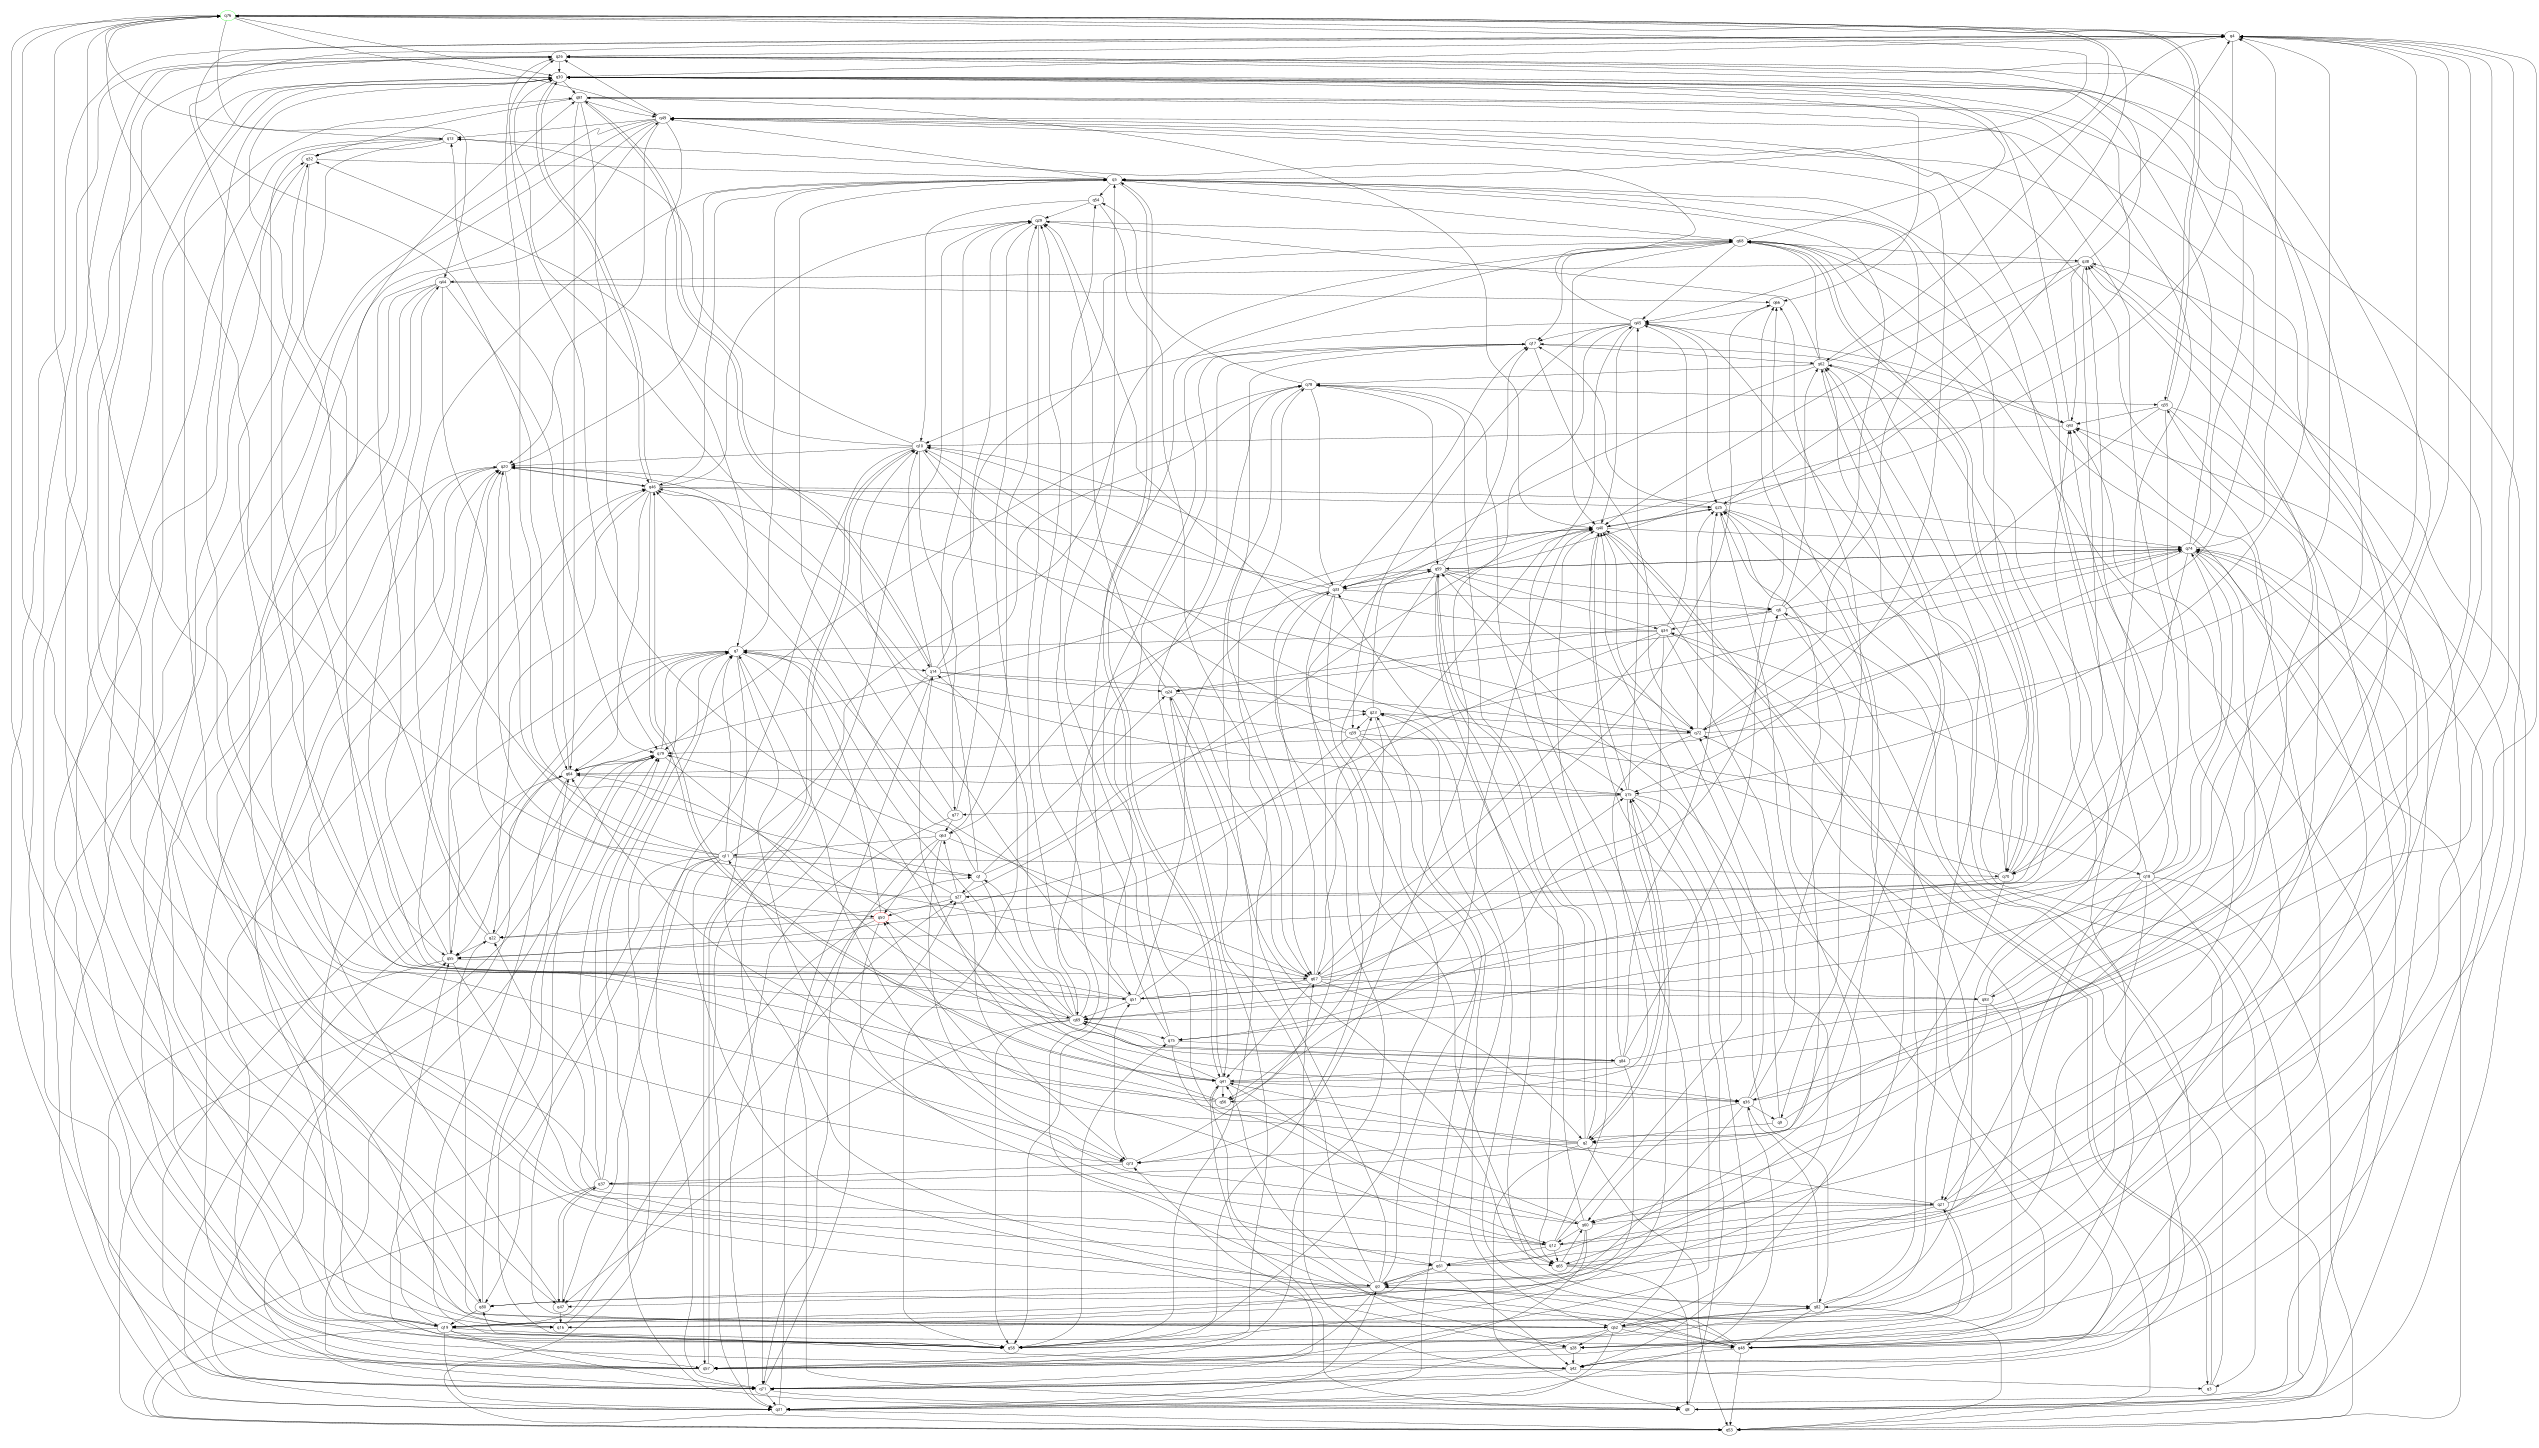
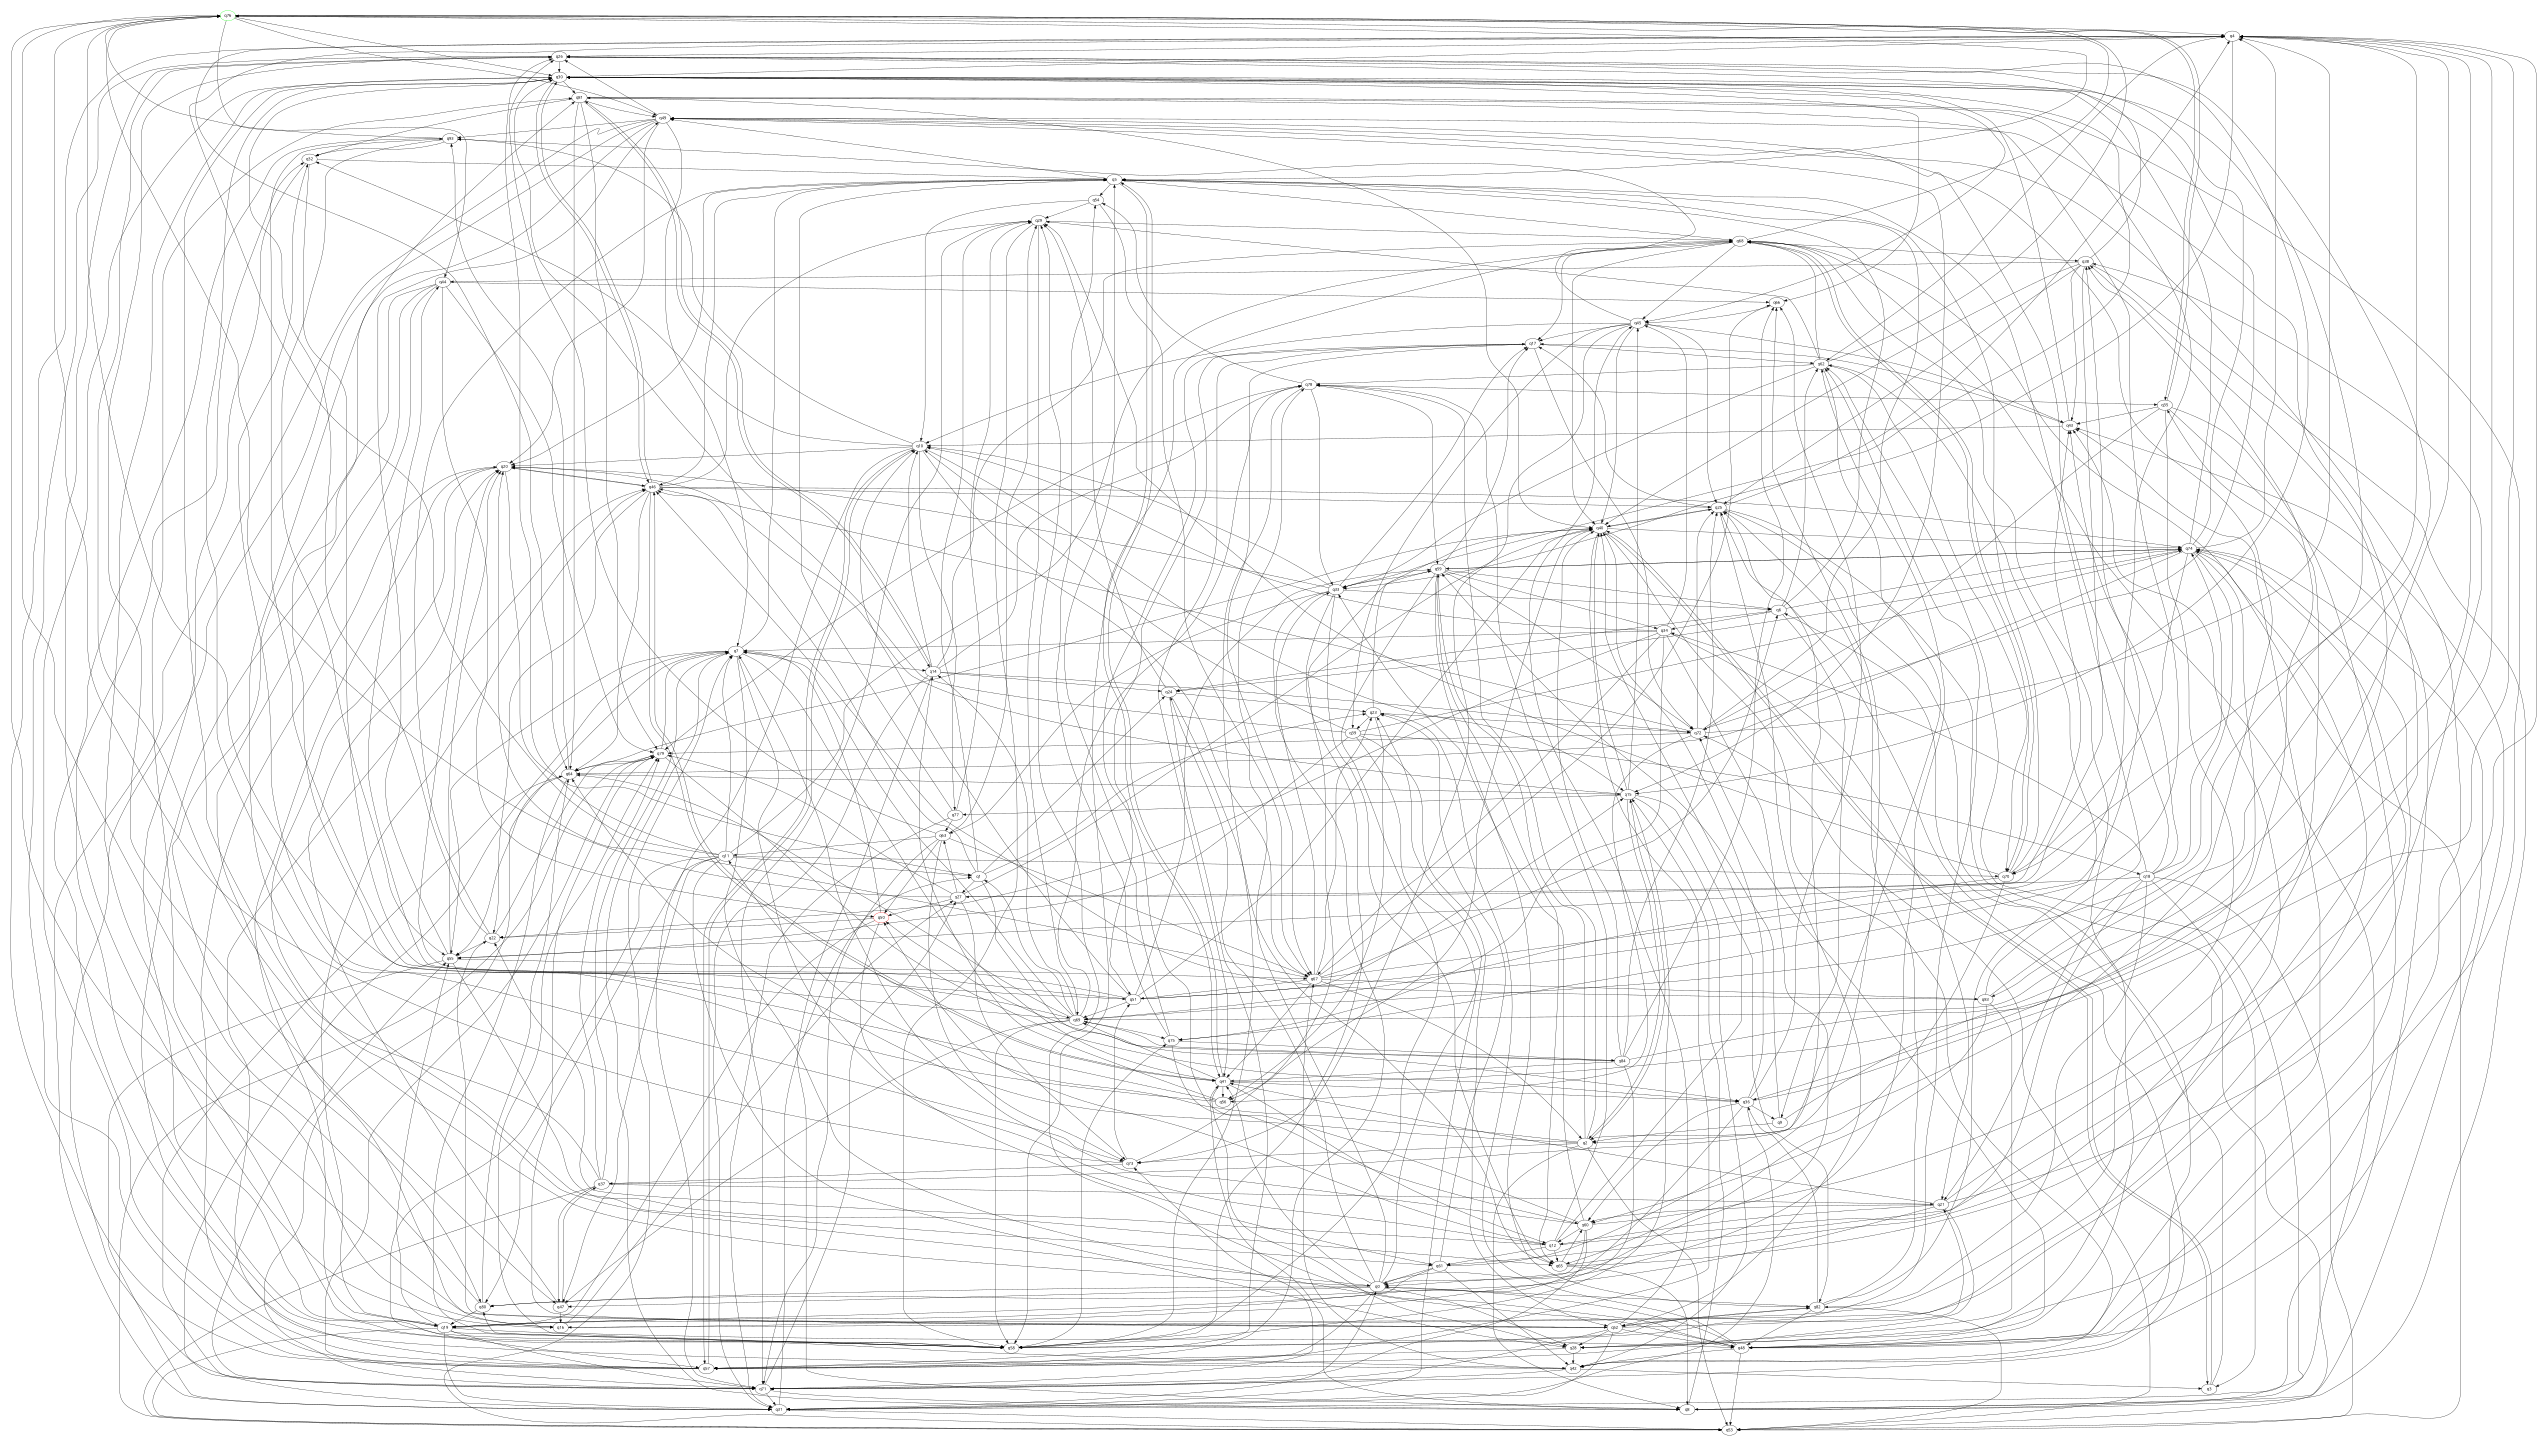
  digraph {
    fontname="Noto Sans"
    node [fontname="Noto Sans"]
    edge [fontname="Noto Sans"]
    q76 [color=green initial=1]
    q4
    q5
    q49
    q30
    q52
    q35
    q44
    q26
    q62
    q33
    q70
    q64
    q41
    q46
    q20
    q68
    q54
    q7
    q61
    q15
    q2
    q71
    q31
-   q13
+   q13 [label=q93]
    q19
    q73
    q66
    q45
    q81
    q22
    q28
    q82
    q79
    q48
    q74
    q72
    q43
    q50 [color=red final=1]
    q80
    q16
    q42
    q12
    q8
    q55
    q14
    q0
    q23
    q58
    q53
    q24
    q47
    q57
    q78
    q40
    q39
    q56
    q29
    q65
    q83
    q36
    q69
    q37
    q10
    q59
    q25
    q3
    q18
    q32
    q60
    q77
    q27
    q17
    q67
    q9
    q38
    q1
    q75
    q21
    q11
    q63
    q6
    q34
    q51
    q84
    q76 -> q4
    q76 -> q5
    q76 -> q49
    q76 -> q30
    q76 -> q52
    q76 -> q35
    q76 -> q44
    q4 -> q26
    q4 -> q62
    q4 -> q33
    q4 -> q70
    q4 -> q64
    q5 -> q49
    q5 -> q41
    q5 -> q46
    q5 -> q20
    q5 -> q68
    q5 -> q54
    q49 -> q26
    q49 -> q20
    q49 -> q7
    q49 -> q61
    q49 -> q15
    q49 -> q2
    q49 -> q71
    q49 -> q31
    q49 -> q13
    q30 -> q4
    q30 -> q46
    q30 -> q19
    q30 -> q73
    q30 -> q66
    q30 -> q45
    q30 -> q81
    q52 -> q71
    q52 -> q31
    q52 -> q45
    q52 -> q22
    q52 -> q28
    q52 -> q82
    q52 -> q79
    q52 -> q48
    q52 -> q74
    q35 -> q76
    q35 -> q31
    q35 -> q19
    q35 -> q48
    q35 -> q72
    q35 -> q43
    q44 -> q66
    q44 -> q79
    q44 -> q50
    q44 -> q80
    q44 -> q16
    q44 -> q42
    q26 -> q30
    q26 -> q15
    q26 -> q16
    q26 -> q47
    q26 -> q83
    q62 -> q76
    q62 -> q33
    q62 -> q70
    q62 -> q68
    q62 -> q2
    q62 -> q78
    q62 -> q29
    q33 -> q30
    q33 -> q20
    q33 -> q58
    q33 -> q57
    q33 -> q65
    q33 -> q10
    q33 -> q17
    q33 -> q63
    q33 -> q6
    q70 -> q5
    q70 -> q68
-   q70 -> q45
    q70 -> q29
    q70 -> q65
    q70 -> q69
    q64 -> q15
    q64 -> q13
    q64 -> q55
    q64 -> q58
    q64 -> q40
    q41 -> q4
    q41 -> q5
    q41 -> q46
    q41 -> q28
    q41 -> q12
    q41 -> q56
    q41 -> q36
    q41 -> q69
    q46 -> q30
    q46 -> q64
    q46 -> q41
    q46 -> q20
    q46 -> q22
    q46 -> q74
    q46 -> q29
    q46 -> q25
    q20 -> q46
    q20 -> q19
    q20 -> q0
    q20 -> q1
    q68 -> q76
    q68 -> q70
    q68 -> q45
    q68 -> q48
    q68 -> q58
    q68 -> q40
    q68 -> q17
    q68 -> q38
    q54 -> q29
    q54 -> q10
    q54 -> q67
    q7 -> q5
    q7 -> q41
    q7 -> q31
    q7 -> q48
    q7 -> q12
    q7 -> q8
    q7 -> q55
    q7 -> q14
    q61 -> q19
    q61 -> q66
    q61 -> q42
    q61 -> q0
    q61 -> q23
    q15 -> q20
    q15 -> q2
    q15 -> q45
    q15 -> q82
    q15 -> q42
    q15 -> q58
    q15 -> q40
    q15 -> q77
    q2 -> q64
    q2 -> q15
    q2 -> q73
    q2 -> q8
    q2 -> q53
    q2 -> q78
    q2 -> q59
    q2 -> q11
    q71 -> q64
    q71 -> q7
    q71 -> q31
    q71 -> q73
    q71 -> q8
    q71 -> q55
    q71 -> q25
    q71 -> q27
    q31 -> q0
    q31 -> q53
    q31 -> q1
    q13 -> q76
    q13 -> q55
    q13 -> q69
    q13 -> q32
    q19 -> q46
    q19 -> q71
    q19 -> q31
    q19 -> q48
    q19 -> q55
    q19 -> q58
    q19 -> q53
    q73 -> q76
    q73 -> q37
    q73 -> q59
    q73 -> q51
    q66 -> q45
    q45 -> q13
    q45 -> q73
    q45 -> q43
    q45 -> q40
    q45 -> q39
    q45 -> q10
    q45 -> q25
    q45 -> q17
    q81 -> q49
    q81 -> q64
    q81 -> q28
    q81 -> q79
    q81 -> q14
    q81 -> q40
    q81 -> q32
    q81 -> q75
    q22 -> q5
    q22 -> q30
    q22 -> q79
    q22 -> q55
    q28 -> q43
    q28 -> q42
    q28 -> q57
    q82 -> q52
    q82 -> q62
    q82 -> q48
    q82 -> q53
    q82 -> q36
    q82 -> q25
    q79 -> q64
    q79 -> q7
    q79 -> q71
    q79 -> q36
    q48 -> q49
    q48 -> q74
    q48 -> q72
    q48 -> q43
    q48 -> q42
    q48 -> q0
    q48 -> q23
    q48 -> q53
    q48 -> q29
    q74 -> q4
    q74 -> q30
    q74 -> q26
    q74 -> q70
    q74 -> q64
    q74 -> q24
    q74 -> q36
    q74 -> q69
    q74 -> q59
    q72 -> q4
    q72 -> q5
    q72 -> q30
    q72 -> q46
    q72 -> q79
    q72 -> q56
    q72 -> q25
    q43 -> q30
    q43 -> q10
    q43 -> q17
    q50 -> q7
    q50 -> q61
    q50 -> q19
    q50 -> q22
    q80 -> q76
    q80 -> q64
    q80 -> q19
    q16 -> q81
    q16 -> q74
    q16 -> q27
    q42 -> q71
    q42 -> q3
    q42 -> q32
    q42 -> q67
    q12 -> q61
    q12 -> q22
    q12 -> q50
    q12 -> q78
    q12 -> q40
    q12 -> q65
    q12 -> q38
    q8 -> q62
    q8 -> q41
    q8 -> q68
    q8 -> q15
    q8 -> q43
    q55 -> q49
    q55 -> q20
    q55 -> q31
    q55 -> q65
    q55 -> q67
    q14 -> q68
    q14 -> q31
    q14 -> q81
    q14 -> q72
    q14 -> q8
    q14 -> q24
    q14 -> q78
    q14 -> q10
    q0 -> q26
    q0 -> q62
    q0 -> q41
+   q0 -> q28
    q0 -> q82
    q0 -> q80
    q0 -> q23
    q0 -> q24
    q0 -> q47
    q0 -> q57
    q0 -> q78
    q23 -> q72
    q23 -> q40
    q23 -> q39
    q23 -> q56
    q58 -> q62
    q58 -> q13
    q58 -> q79
    q58 -> q80
    q58 -> q75
    q58 -> q21
    q53 -> q68
    q53 -> q7
    q53 -> q79
    q53 -> q72
    q24 -> q23
    q24 -> q57
    q24 -> q29
    q24 -> q65
    q47 -> q20
    q47 -> q16
    q47 -> q37
    q57 -> q4
    q57 -> q30
    q57 -> q26
    q57 -> q46
    q57 -> q20
    q57 -> q10
    q78 -> q35
    q78 -> q33
    q78 -> q54
    q78 -> q79
    q78 -> q58
    q78 -> q59
    q40 -> q74
    q40 -> q42
    q40 -> q57
    q40 -> q56
    q40 -> q25
    q40 -> q3
    q39 -> q30
    q39 -> q52
    q39 -> q31
    q39 -> q74
    q39 -> q55
    q39 -> q10
    q39 -> q18
    q56 -> q81
    q56 -> q14
    q56 -> q32
    q29 -> q68
    q29 -> q71
    q29 -> q58
    q29 -> q69
    q65 -> q49
    q65 -> q35
    q65 -> q8
    q65 -> q60
    q83 -> q5
    q83 -> q30
    q83 -> q46
    q83 -> q28
    q83 -> q60
    q36 -> q4
    q36 -> q31
    q36 -> q19
    q36 -> q66
    q36 -> q40
    q36 -> q60
    q36 -> q9
    q69 -> q76
    q69 -> q4
    q69 -> q64
    q69 -> q7
    q69 -> q14
    q69 -> q58
    q69 -> q47
    q69 -> q78
    q69 -> q1
    q69 -> q75
    q37 -> q30
    q37 -> q7
    q37 -> q79
    q37 -> q53
    q37 -> q47
    q37 -> q25
    q37 -> q21
    q10 -> q20
    q10 -> q15
    q10 -> q71
    q10 -> q13
    q10 -> q57
    q10 -> q32
    q10 -> q77
    q10 -> q67
    q59 -> q33
    q59 -> q82
    q59 -> q74
    q59 -> q72
    q59 -> q58
    q59 -> q65
    q59 -> q17
    q59 -> q6
    q59 -> q34
    q25 -> q4
    q25 -> q52
    q25 -> q42
    q25 -> q53
    q25 -> q40
    q25 -> q17
    q3 -> q40
    q3 -> q6
    q18 -> q49
    q18 -> q61
    q18 -> q82
    q18 -> q74
    q18 -> q43
    q18 -> q53
    q18 -> q3
    q18 -> q27
    q18 -> q21
    q18 -> q34
    q32 -> q5
    q32 -> q58
    q32 -> q51
    q60 -> q33
    q60 -> q7
    q60 -> q71
    q60 -> q12
    q60 -> q0
    q60 -> q17
    q60 -> q38
    q77 -> q5
    q77 -> q31
    q77 -> q29
    q77 -> q63
    q27 -> q76
    q27 -> q73
    q27 -> q79
    q27 -> q43
    q27 -> q50
    q27 -> q40
    q27 -> q63
    q17 -> q62
    q17 -> q41
    q17 -> q72
    q17 -> q67
    q17 -> q51
    q67 -> q33
    q67 -> q41
    q67 -> q20
    q67 -> q2
    q67 -> q66
    q67 -> q81
    q67 -> q23
    q67 -> q83
    q67 -> q6
    q67 -> q51
    q9 -> q2
    q9 -> q59
    q9 -> q38
    q38 -> q44
    q38 -> q26
    q38 -> q43
    q38 -> q8
    q38 -> q55
    q38 -> q40
    q38 -> q25
    q1 -> q46
    q1 -> q23
    q1 -> q24
    q1 -> q29
    q1 -> q36
    q1 -> q27
    q75 -> q5
    q75 -> q54
    q75 -> q60
    q75 -> q84
    q21 -> q4
    q21 -> q41
    q21 -> q74
    q21 -> q80
    q21 -> q12
    q21 -> q57
    q21 -> q60
    q11 -> q4
    q11 -> q26
    q11 -> q70
    q11 -> q68
    q11 -> q7
    q11 -> q28
    q11 -> q80
    q11 -> q47
    q11 -> q57
    q11 -> q1
    q63 -> q26
    q63 -> q71
    q63 -> q73
    q63 -> q50
    q63 -> q29
    q63 -> q67
    q63 -> q11
    q6 -> q5
    q6 -> q62
    q6 -> q74
    q6 -> q24
    q6 -> q9
    q6 -> q34
    q34 -> q7
    q34 -> q45
    q34 -> q22
    q34 -> q0
    q34 -> q10
    q34 -> q67
    q34 -> q75
    q34 -> q21
    q51 -> q44
    q51 -> q20
    q51 -> q15
    q51 -> q40
    q51 -> q69
    q51 -> q10
    q51 -> q59
    q51 -> q38
    q84 -> q4
    q84 -> q41
    q84 -> q66
    q84 -> q50
    q84 -> q16
    q84 -> q40
    q84 -> q69
    q84 -> q25
  }
